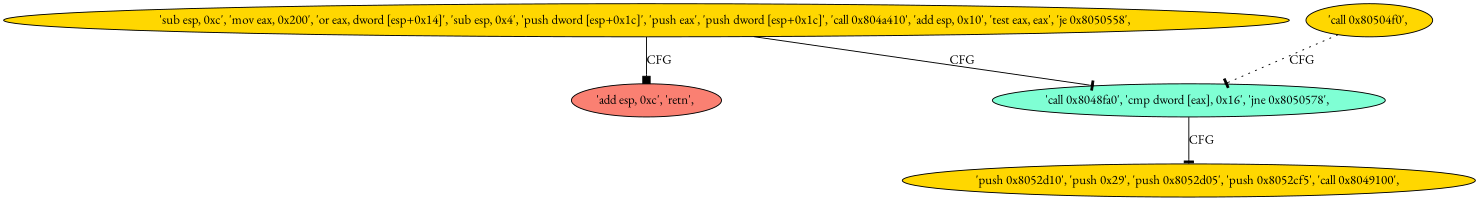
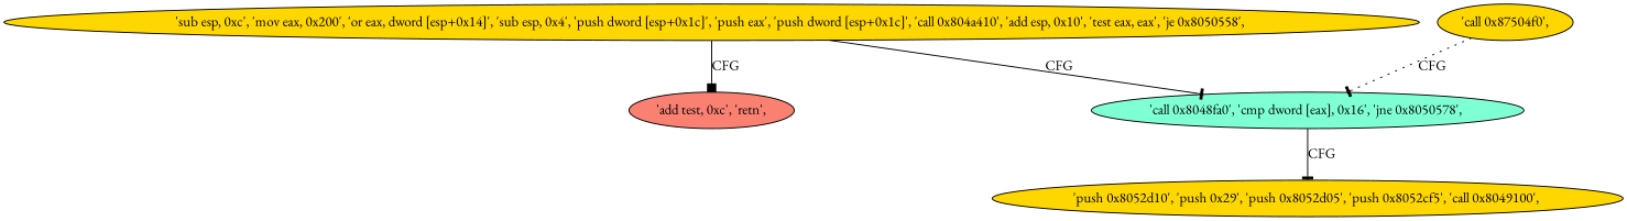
  digraph {
    fontname="EB Garamond"
    node [fillcolor=gold fontname="EB Garamond" style=filled]
    edge [arrowhead=tee fontname="EB Garamond" style=solid]
    n1 [label="'sub esp, 0xc', 'mov eax, 0x200', 'or eax, dword [esp+0x14]', 'sub esp, 0x4', 'push dword [esp+0x1c]', 'push eax', 'push dword [esp+0x1c]', 'call 0x804a410', 'add esp, 0x10', 'test eax, eax', 'je 0x8050558', "]
    n2 [fillcolor=aquamarine label="'call 0x8048fa0', 'cmp dword [eax], 0x16', 'jne 0x8050578', "]
-   n3 [fillcolor=salmon label="'add esp, 0xc', 'retn', "]
+   n3 [fillcolor=salmon label="'add test, 0xc', 'retn',"]
    n4 [label="'push 0x8052d10', 'push 0x29', 'push 0x8052d05', 'push 0x8052cf5', 'call 0x8049100', "]
-   n5 [label="'call 0x80504f0', "]
+   n5 [label="'call 0x87504f0',"]
    n1 -> n2 [label=CFG]
    n1 -> n3 [arrowhead=box label=CFG]
    n2 -> n4 [label=CFG]
    n5 -> n2 [label=CFG style=dotted]
  }
